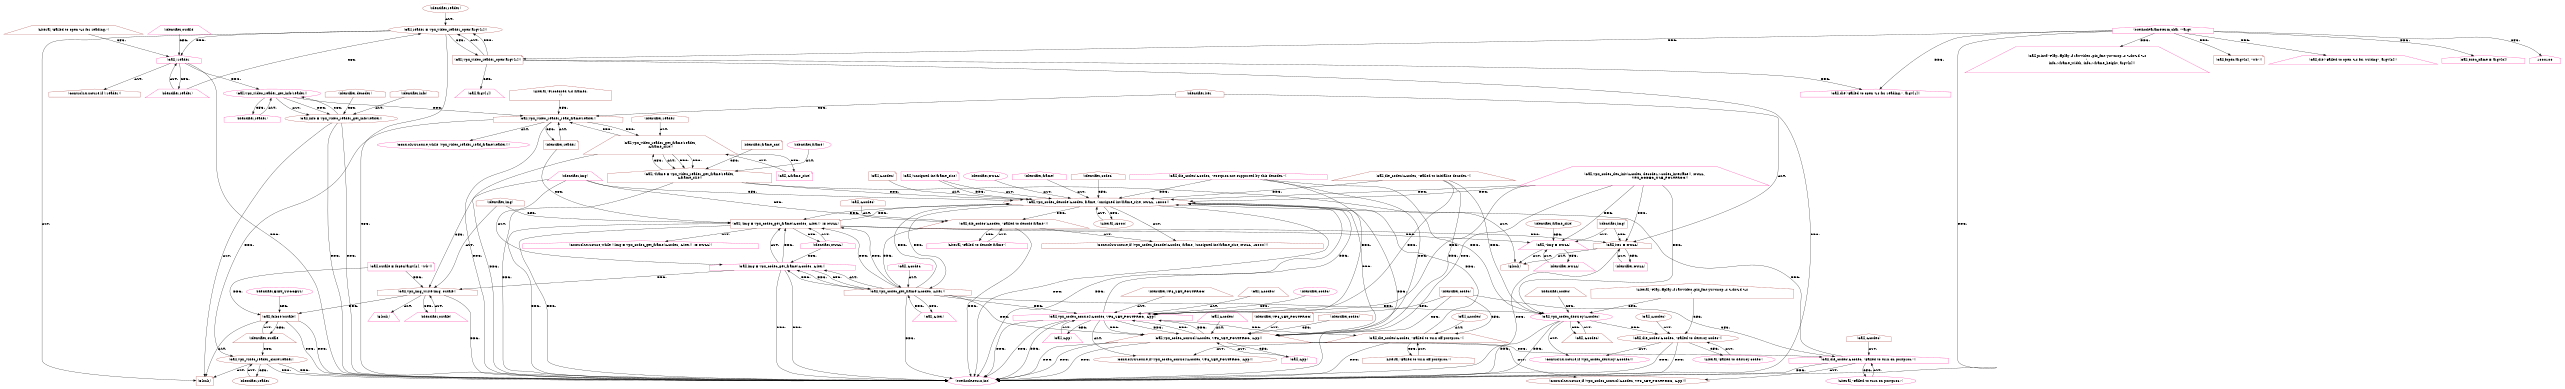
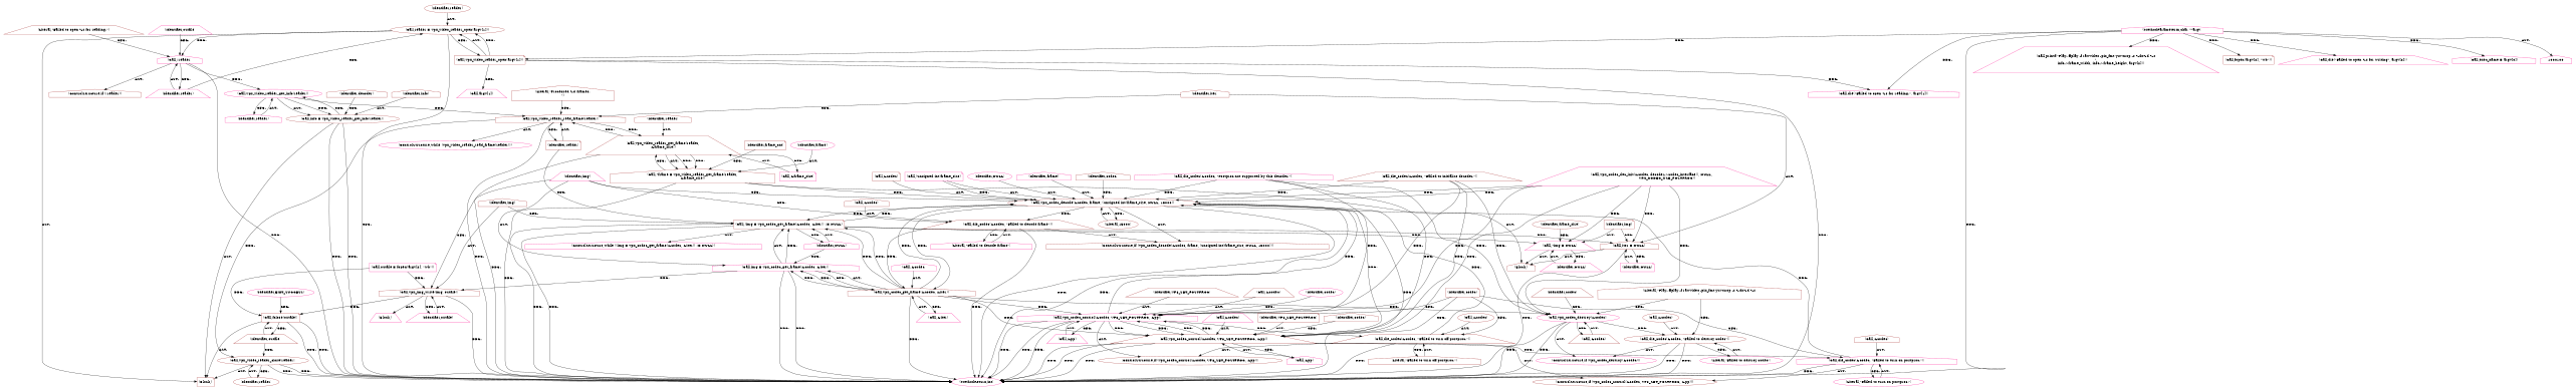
  digraph {
    node [color=brown shape=house]
    n1 [label="(Call,reader = vpx_video_reader_open(argv[1]))" shape=ellipse]
    n2 [label="(Call,vpx_video_reader_open(argv[1]))" shape=note]
    n3 [color=deeppink label="(Call,!reader)"]
    n4 [label="(Block,)" shape=note]
    n5 [color=deeppink label="(MethodReturn,int)" shape=ellipse]
    n6 [color=deeppink label="(Call,argv[1])" shape=trapezium]
    n7 [color=deeppink label="(Call,die(\"Failed to open %s for reading.\", argv[1]))"]
    n8 [color=deeppink label="(Call,vpx_video_reader_get_info(reader))" shape=ellipse]
    n9 [color=deeppink label="(Identifier,reader)" shape=trapezium]
    n10 [label="(ControlStructure,if (!reader))"]
    n11 [color=deeppink label="(MethodParameterIn,char **argv)"]
    n12 [color=deeppink label="(Call,printf(\"Play: ffplay -f rawvideo -pix_fmt yuv420p -s %dx%d %s\n\",\n         info->frame_width, info->frame_height, argv[2]))" shape=trapezium]
    n13 [label="(Call,fopen(argv[2], \"wb\"))" shape=note]
    n14 [color=deeppink label="(Call,die(\"Failed to open %s for writing\", argv[2]))" shape=trapezium]
    n15 [color=deeppink label="(Call,exec_name = argv[0])"]
    1000100 [color=deeppink]
    n17 [label="(Call,info = vpx_video_reader_get_info(reader))" shape=ellipse]
    n18 [label="(Call,vpx_video_reader_read_frame(reader))"]
    n19 [color=deeppink label="(Identifier,reader)"]
    n20 [label="(Call,vpx_video_reader_get_frame(reader,\n &frame_size))" shape=trapezium]
    n21 [label="(Call,vpx_video_reader_close(reader))" shape=ellipse]
    n22 [color=deeppink label="(ControlStructure,while (vpx_video_reader_read_frame(reader)))" shape=ellipse]
    n23 [label="(Identifier,reader)" shape=note]
    n24 [label="(Call,*frame = vpx_video_reader_get_frame(reader,\n &frame_size))"]
    n25 [color=deeppink label="(Call,&frame_size)" shape=note]
    n26 [label="(Identifier,reader)" shape=ellipse]
    n27 [label="(Call,(img = vpx_codec_get_frame(&codec, &iter)) != NULL)" shape=note]
    n28 [label="(Call,vpx_codec_decode(&codec, frame, (unsigned int)frame_size, NULL, 15000))" shape=ellipse]
    n29 [label="(Block,)"]
    n30 [label="(Call,die_codec(&codec, \"Failed to decode frame\"))" shape=trapezium]
    n31 [label="(Call,vpx_codec_get_frame(&codec, &iter))"]
    n32 [label="(ControlStructure,if (vpx_codec_decode(&codec, frame, (unsigned int)frame_size, NULL, 15000)))"]
    n33 [label="(Literal,15000)" shape=ellipse]
    n34 [color=deeppink label="(Literal,\"Failed to decode frame\")"]
    n35 [color=deeppink label="(Call,vpx_codec_control(&codec, VP8_SET_POSTPROC, &pp))"]
    n36 [label="(Call,vpx_codec_control(&codec, VP8_SET_POSTPROC, &pp))" shape=trapezium]
    n37 [color=deeppink label="(Call,img = vpx_codec_get_frame(&codec, &iter))"]
    n38 [color=deeppink label="(Call,vpx_codec_destroy(&codec))" shape=ellipse]
    n39 [color=deeppink label="(Call,&iter)" shape=trapezium]
    n40 [label="(Call,iter = NULL)"]
    n41 [color=deeppink label="(Call,*img = NULL)" shape=trapezium]
    n42 [color=deeppink label="(ControlStructure,while ((img = vpx_codec_get_frame(&codec, &iter)) != NULL))"]
    n43 [color=deeppink label="(Identifier,NULL)"]
    n44 [label="(Call,die_codec(&codec, \"Failed to turn off postproc.\"))" shape=trapezium]
    n45 [color=deeppink label="(Call,&pp)" shape=trapezium]
    n46 [label="(ControlStructure,if (vpx_codec_control(&codec, VP8_SET_POSTPROC, &pp)))" shape=ellipse]
    n47 [color=deeppink label="(Call,die_codec(&codec, \"Failed to turn on postproc.\"))"]
    n48 [label="(ControlStructure,if (vpx_codec_control(&codec, VP8_SET_POSTPROC, &pp)))" shape=ellipse]
    n49 [color=deeppink label="(Call,&pp)"]
    n50 [label="(Call,vpx_img_write(img, outfile))"]
    n51 [label="(Call,die_codec(&codec, \"Failed to destroy codec\"))" shape=ellipse]
    n52 [color=deeppink label="(ControlStructure,if (vpx_codec_destroy(&codec)))" shape=ellipse]
    n53 [label="(Call,&codec)" shape=trapezium]
    n54 [label="(Literal,\"Failed to turn off postproc.\")"]
    n55 [color=deeppink label="(Literal,\"Failed to turn on postproc.\")" shape=ellipse]
    n56 [color=deeppink label="(Identifier,NULL)" shape=note]
    n57 [color=deeppink label="(Identifier,NULL)" shape=trapezium]
    n58 [label="(Call,fclose(outfile))" shape=note]
    n59 [color=deeppink label="(Identifier,outfile)" shape=trapezium]
    n60 [color=deeppink label="(Block,)" shape=trapezium]
    n61 [label="(Identifier,outfile)" shape=trapezium]
    n62 [color=deeppink label="(Literal,\"Failed to destroy codec\")" shape=ellipse]
    n63 [label="(Call,&codec)"]
    n64 [label="(Identifier,codec)"]
    n65 [label="(Identifier,codec)" shape=note]
    n66 [color=deeppink label="(Identifier,EXIT_SUCCESS)" shape=ellipse]
    n67 [label="(Identifier,frame_cnt)" shape=note]
    n68 [color=deeppink label="(Call,(unsigned int)frame_size)" shape=note]
    n69 [label="(Identifier,frame_size)" shape=ellipse]
    n70 [label="(Call,&codec)" shape=ellipse]
    n71 [label="(Literal,\"Failed to open %s for reading.\")" shape=trapezium]
    n72 [label="(Identifier,codec)" shape=trapezium]
    n73 [color=deeppink label="(Call,die_codec(&codec, \"Postproc not supported by this decoder.\"))"]
    n74 [label="(Literal,\"Processed %d frames.\n\")"]
    n75 [label="(Identifier,decoder)"]
    n76 [label="(Literal,\"Play: ffplay -f rawvideo -pix_fmt yuv420p -s %dx%d %s\n\")"]
    n77 [label="(Identifier,img)"]
    n78 [label="(Call,die_codec(&codec, \"Failed to initialize decoder.\"))" shape=trapezium]
    n79 [color=deeppink label="(Identifier,codec)" shape=ellipse]
    n80 [label="(Identifier,VP8_SET_POSTPROC)" shape=trapezium]
    n81 [color=deeppink label="(Identifier,img)" shape=trapezium]
    n82 [color=deeppink label="(Call,&codec)"]
    n83 [color=deeppink label="(Call,&codec)" shape=trapezium]
    n84 [label="(Call,&codec)"]
    n85 [label="(Identifier,reader)"]
    n86 [label="(Call,&codec)" shape=note]
    n87 [label="(Identifier,VP8_SET_POSTPROC)" shape=note]
    n88 [label="(Identifier,codec)"]
    n89 [color=deeppink label="(Identifier,frame)" shape=ellipse]
    n90 [color=deeppink label="(Identifier,outfile)" shape=trapezium]
    n91 [label="(Identifier,info)"]
    n92 [label="(Identifier,reader)" shape=ellipse]
    n93 [color=deeppink label="(Identifier,NULL)" shape=ellipse]
    n94 [color=deeppink label="(Call,outfile = fopen(argv[2], \"wb\"))" shape=note]
    n95 [color=deeppink label="(Call,vpx_codec_dec_init(&codec, decoder->codec_interface(), NULL,\n                            VPX_CODEC_USE_POSTPROC))" shape=trapezium]
    n96 [color=deeppink label="(Identifier,frame)"]
    n97 [label="(Identifier,img)" shape=note]
    n98 [label="(Identifier,iter)"]
    n99 [label="(Call,&codec)" shape=trapezium]
    n100 [label="(Call,&codec)" shape=ellipse]
    n1 -> n2 [label="CFG: "]
    n1 -> n3 [label="DDG: "]
    n1 -> n4 [label="AST: "]
    n1 -> n5 [label="CFG: "]
    n2 -> n1 [label="AST: "]
    n2 -> n1 [label="DDG: "]
    n2 -> n5 [label="DDG: "]
    n2 -> n6 [label="CFG: "]
    n2 -> n7 [label="DDG: "]
    n3 -> n5 [label="DDG: "]
    n3 -> n8 [label="DDG: "]
    n3 -> n9 [label="CFG: "]
    n3 -> n10 [label="AST: "]
    n8 -> n17 [label="AST: "]
    n8 -> n17 [label="DDG: "]
    n8 -> n18 [label="DDG: "]
    n8 -> n19 [label="CFG: "]
    n9 -> n1 [label="CFG: "]
    n9 -> n3 [label="AST: "]
    n11 -> n2 [label="DDG: "]
    n11 -> n5 [label="DDG: "]
    n11 -> n7 [label="DDG: "]
    n11 -> n12 [label="DDG: "]
    n11 -> n13 [label="DDG: "]
    n11 -> n14 [label="DDG: "]
    n11 -> n15 [label="DDG: "]
-   n11 -> 1000100 [label="CFG: "]
+   n11 -> 1000100 [label="AST: "]
    n17 -> n4 [label="AST: "]
    n17 -> n5 [label="DDG: "]
    n17 -> n5 [label="DDG: "]
    n17 -> n8 [label="CFG: "]
    n18 -> n5 [label="DDG: "]
    n18 -> n20 [label="DDG: "]
    n18 -> n21 [label="DDG: "]
    n18 -> n22 [label="AST: "]
    n18 -> n23 [label="CFG: "]
    n19 -> n8 [label="AST: "]
    n20 -> n5 [label="DDG: "]
    n20 -> n18 [label="DDG: "]
    n20 -> n24 [label="AST: "]
    n20 -> n24 [label="DDG: "]
    n20 -> n24 [label="DDG: "]
    n20 -> n25 [label="CFG: "]
    n21 -> n4 [label="AST: "]
    n21 -> n5 [label="DDG: "]
    n21 -> n5 [label="DDG: "]
    n21 -> n26 [label="CFG: "]
    n23 -> n18 [label="AST: "]
    n23 -> n27 [label="CFG: "]
    n24 -> n5 [label="DDG: "]
    n24 -> n20 [label="CFG: "]
    n24 -> n28 [label="DDG: "]
    n24 -> n29 [label="AST: "]
    n25 -> n20 [label="AST: "]
    n26 -> n21 [label="AST: "]
    n27 -> n5 [label="DDG: "]
    n27 -> n5 [label="DDG: "]
    n27 -> n28 [label="DDG: "]
    n27 -> n40 [label="DDG: "]
    n27 -> n41 [label="DDG: "]
    n27 -> n42 [label="AST: "]
    n27 -> n43 [label="CFG: "]
    n28 -> n5 [label="DDG: "]
    n28 -> n5 [label="DDG: "]
    n28 -> n5 [label="DDG: "]
    n28 -> n27 [label="DDG: "]
    n28 -> n30 [label="DDG: "]
    n28 -> n31 [label="DDG: "]
    n28 -> n32 [label="AST: "]
    n28 -> n33 [label="CFG: "]
    n30 -> n5 [label="DDG: "]
    n30 -> n31 [label="DDG: "]
    n30 -> n32 [label="AST: "]
    n30 -> n34 [label="CFG: "]
    n31 -> n5 [label="DDG: "]
    n31 -> n27 [label="DDG: "]
    n31 -> n27 [label="DDG: "]
    n31 -> n28 [label="DDG: "]
    n31 -> n35 [label="DDG: "]
    n31 -> n36 [label="DDG: "]
    n31 -> n37 [label="AST: "]
    n31 -> n37 [label="DDG: "]
    n31 -> n37 [label="DDG: "]
    n31 -> n38 [label="DDG: "]
    n31 -> n39 [label="CFG: "]
    n33 -> n28 [label="AST: "]
    n34 -> n30 [label="AST: "]
    n35 -> n5 [label="DDG: "]
    n35 -> n5 [label="DDG: "]
    n35 -> n5 [label="DDG: "]
    n35 -> n28 [label="DDG: "]
    n35 -> n36 [label="DDG: "]
    n35 -> n36 [label="DDG: "]
    n35 -> n44 [label="DDG: "]
    n35 -> n45 [label="CFG: "]
    n35 -> n46 [label="AST: "]
    n36 -> n5 [label="DDG: "]
    n36 -> n5 [label="DDG: "]
    n36 -> n5 [label="DDG: "]
    n36 -> n28 [label="DDG: "]
    n36 -> n35 [label="DDG: "]
    n36 -> n35 [label="DDG: "]
    n36 -> n47 [label="DDG: "]
    n36 -> n48 [label="AST: "]
    n36 -> n49 [label="CFG: "]
    n37 -> n5 [label="DDG: "]
    n37 -> n5 [label="DDG: "]
    n37 -> n27 [label="AST: "]
    n37 -> n27 [label="DDG: "]
    n37 -> n31 [label="CFG: "]
    n37 -> n50 [label="DDG: "]
    n38 -> n5 [label="DDG: "]
    n38 -> n5 [label="DDG: "]
    n38 -> n51 [label="DDG: "]
    n38 -> n52 [label="AST: "]
    n38 -> n53 [label="CFG: "]
-   n39 -> n31 [label="DDG: "]
+   n39 -> n31 [label="AST: "]
    n40 -> n5 [label="DDG: "]
    n40 -> n29 [label="AST: "]
    n40 -> n56 [label="CFG: "]
    n41 -> n29 [label="AST: "]
    n41 -> n57 [label="CFG: "]
    n43 -> n27 [label="AST: "]
    n43 -> n37 [label="CFG: "]
    n44 -> n5 [label="DDG: "]
    n44 -> n28 [label="DDG: "]
    n44 -> n46 [label="AST: "]
    n44 -> n54 [label="CFG: "]
    n45 -> n35 [label="AST: "]
    n47 -> n5 [label="DDG: "]
    n47 -> n28 [label="DDG: "]
    n47 -> n48 [label="AST: "]
    n47 -> n55 [label="CFG: "]
    n49 -> n36 [label="AST: "]
    n50 -> n5 [label="DDG: "]
    n50 -> n58 [label="DDG: "]
    n50 -> n59 [label="CFG: "]
    n50 -> n60 [label="AST: "]
    n51 -> n5 [label="DDG: "]
    n51 -> n5 [label="DDG: "]
    n51 -> n52 [label="AST: "]
    n51 -> n62 [label="CFG: "]
    n53 -> n38 [label="AST: "]
    n54 -> n44 [label="AST: "]
    n55 -> n47 [label="AST: "]
    n56 -> n40 [label="AST: "]
    n57 -> n41 [label="AST: "]
    n58 -> n4 [label="AST: "]
    n58 -> n5 [label="DDG: "]
    n58 -> n5 [label="DDG: "]
    n58 -> n61 [label="CFG: "]
    n59 -> n50 [label="AST: "]
    n61 -> n21 [label="CFG: "]
    n61 -> n58 [label="AST: "]
    n62 -> n51 [label="AST: "]
    n63 -> n30 [label="AST: "]
    n64 -> n28 [label="CFG: "]
    n65 -> n35 [label="CFG: "]
    n65 -> n36 [label="CFG: "]
    n65 -> n44 [label="CFG: "]
    n65 -> n47 [label="CFG: "]
    n66 -> n58 [label="CFG: "]
    n67 -> n24 [label="CFG: "]
    n68 -> n28 [label="AST: "]
    n68 -> n28 [label="DDG: "]
    n69 -> n41 [label="CFG: "]
    n70 -> n51 [label="AST: "]
    n71 -> n3 [label="CFG: "]
    n72 -> n38 [label="CFG: "]
    n73 -> n28 [label="DDG: "]
    n73 -> n35 [label="DDG: "]
    n73 -> n36 [label="DDG: "]
    n73 -> n38 [label="DDG: "]
    n74 -> n18 [label="CFG: "]
    n75 -> n17 [label="CFG: "]
    n76 -> n38 [label="CFG: "]
    n76 -> n51 [label="CFG: "]
    n77 -> n27 [label="CFG: "]
    n77 -> n50 [label="AST: "]
    n78 -> n28 [label="DDG: "]
    n78 -> n35 [label="DDG: "]
    n78 -> n36 [label="DDG: "]
    n78 -> n38 [label="DDG: "]
    n79 -> n35 [label="CFG: "]
    n80 -> n35 [label="AST: "]
    n81 -> n28 [label="CFG: "]
    n81 -> n30 [label="CFG: "]
    n81 -> n37 [label="AST: "]
    n81 -> n50 [label="CFG: "]
    n82 -> n31 [label="AST: "]
    n83 -> n36 [label="AST: "]
    n84 -> n47 [label="AST: "]
    n85 -> n20 [label="AST: "]
    n86 -> n28 [label="AST: "]
    n87 -> n36 [label="AST: "]
    n88 -> n36 [label="CFG: "]
    n89 -> n24 [label="AST: "]
    n90 -> n3 [label="CFG: "]
    n91 -> n17 [label="AST: "]
    n92 -> n1 [label="AST: "]
    n93 -> n28 [label="AST: "]
    n94 -> n50 [label="DDG: "]
    n94 -> n58 [label="DDG: "]
    n95 -> n28 [label="DDG: "]
    n95 -> n28 [label="DDG: "]
    n95 -> n35 [label="DDG: "]
    n95 -> n36 [label="DDG: "]
    n95 -> n38 [label="DDG: "]
    n95 -> n40 [label="DDG: "]
    n95 -> n41 [label="DDG: "]
    n96 -> n28 [label="AST: "]
    n97 -> n40 [label="CFG: "]
    n97 -> n41 [label="AST: "]
    n98 -> n18 [label="CFG: "]
    n98 -> n40 [label="AST: "]
    n99 -> n35 [label="AST: "]
    n100 -> n44 [label="AST: "]
  }
